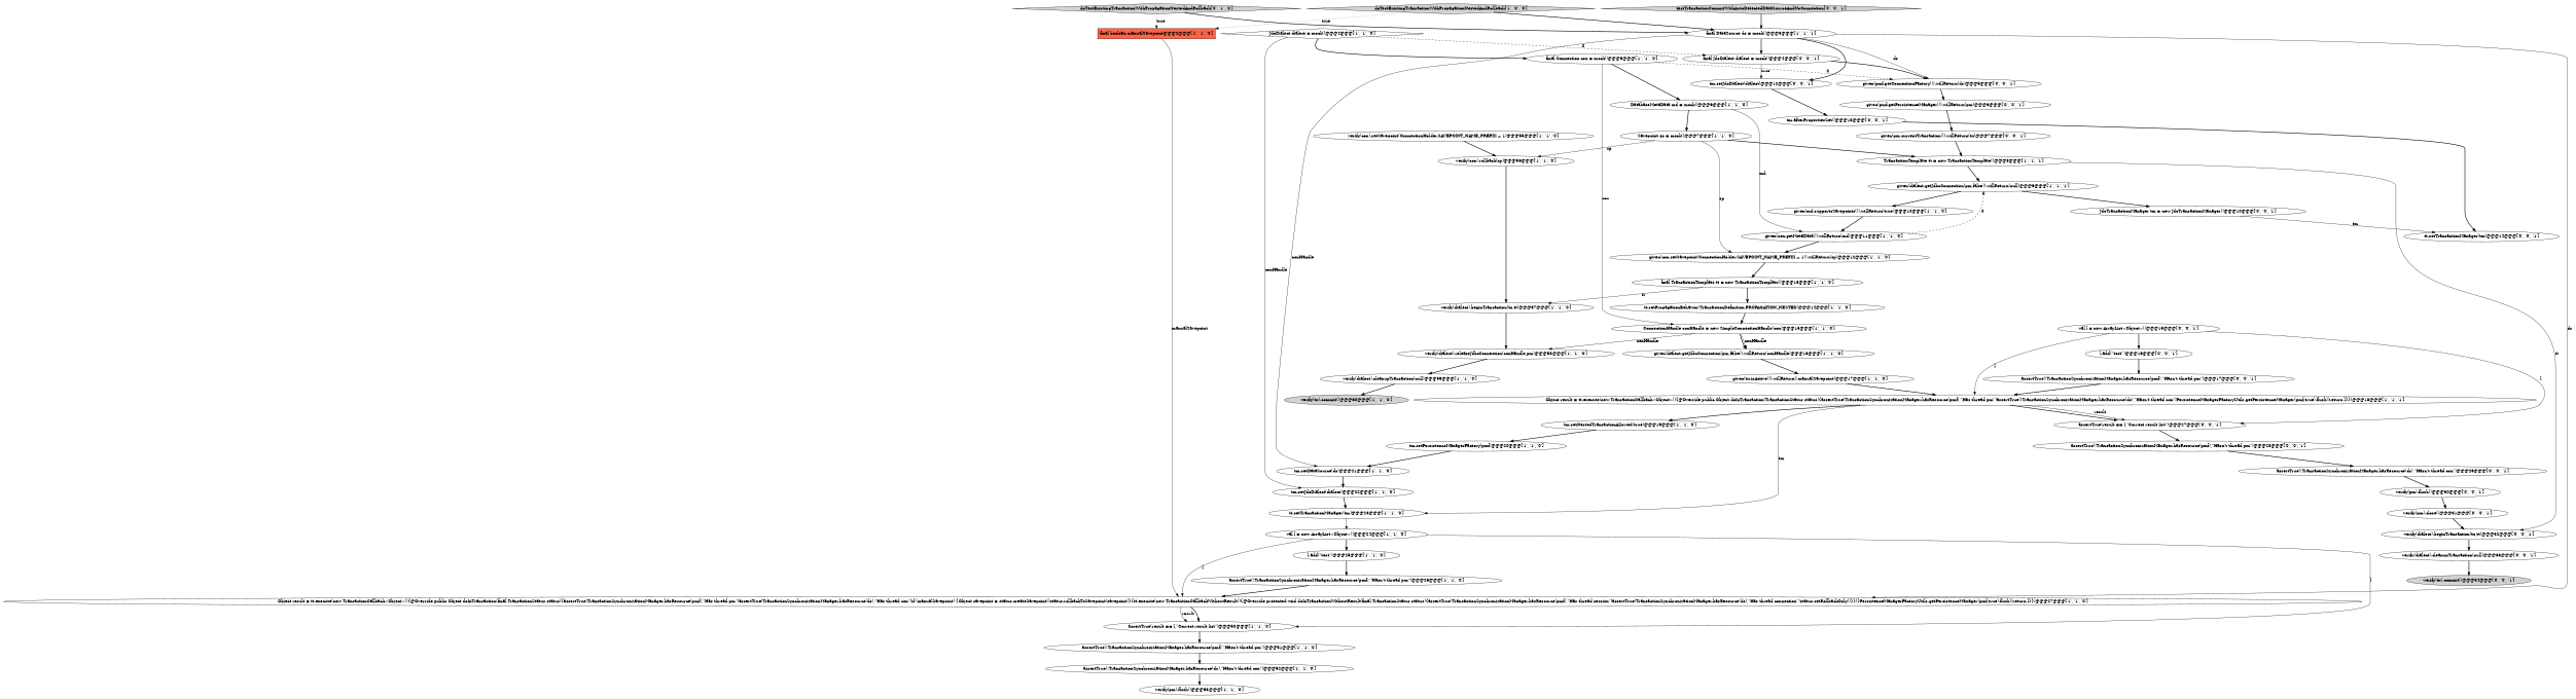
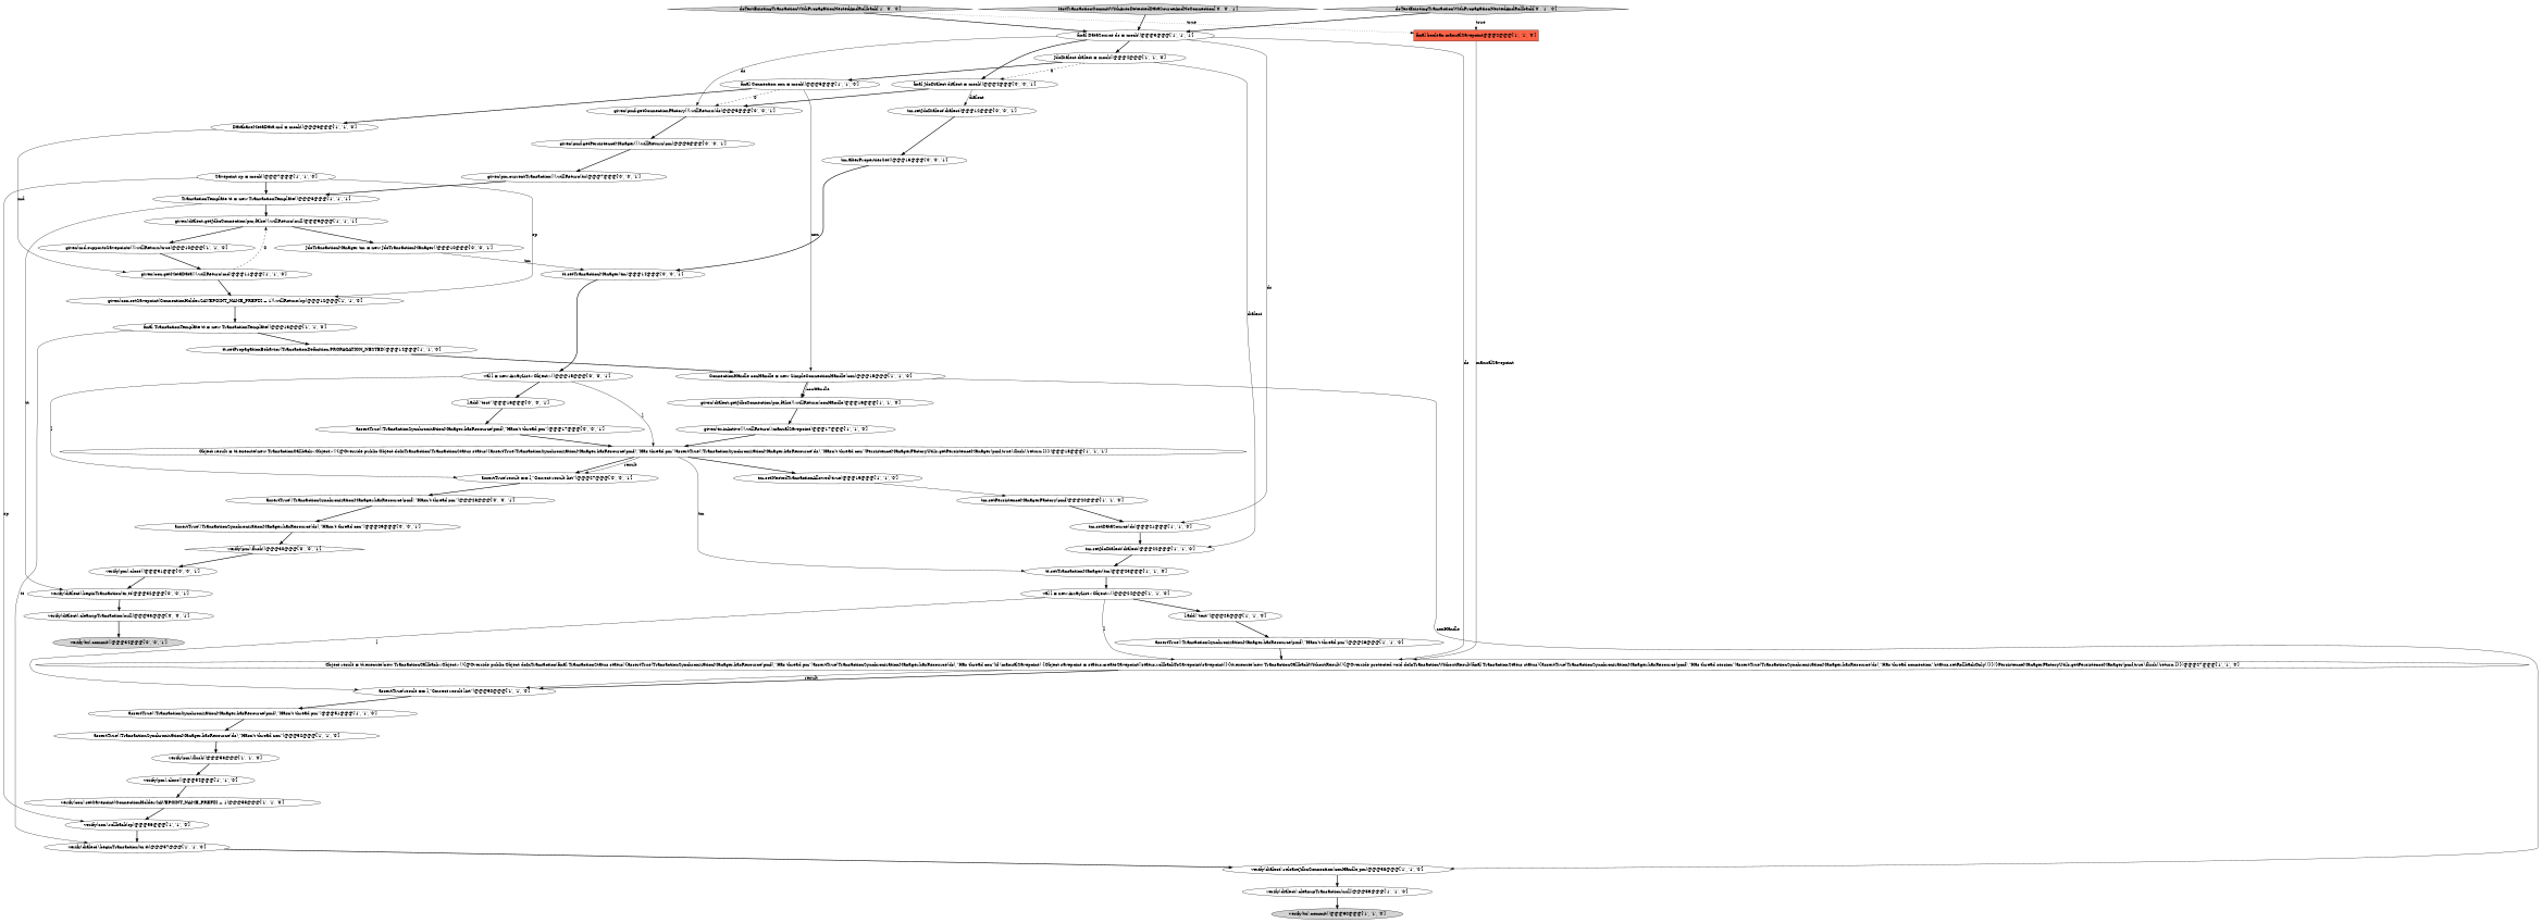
  digraph {
    node [fillcolor=white shape=ellipse style=filled]
    edge [style=bold]
    n1 [label="final JdoDialect dialect = mock()@@@4@@@['0', '0', '1']"]
    n2 [label="given(pmf.getConnectionFactory()).willReturn(ds)@@@5@@@['0', '0', '1']"]
    n3 [label="tm.setJdoDialect(dialect)@@@12@@@['0', '0', '1']"]
    n4 [label="given(pmf.getPersistenceManager()).willReturn(pm)@@@6@@@['0', '0', '1']"]
    n5 [label="tm.afterPropertiesSet()@@@13@@@['0', '0', '1']"]
    n6 [label="TransactionTemplate tt = new TransactionTemplate()@@@8@@@['1', '1', '1']"]
    n7 [label="given(dialect.getJdbcConnection(pm,false)).willReturn(null)@@@9@@@['1', '1', '1']"]
    n8 [label="verify(dialect).beginTransaction(tx,tt)@@@32@@@['0', '0', '1']"]
    n9 [label="JdoTransactionManager tm = new JdoTransactionManager()@@@10@@@['0', '0', '1']"]
    n10 [label="given(md.supportsSavepoints()).willReturn(true)@@@10@@@['1', '1', '0']"]
    n11 [label="verify(dialect).cleanupTransaction(null)@@@33@@@['0', '0', '1']"]
    n12 [label="l.add(\"test\")@@@25@@@['1', '1', '0']"]
    n13 [label="assertTrue(!TransactionSynchronizationManager.hasResource(pmf),\"Hasn't thread pm\")@@@26@@@['1', '1', '0']"]
    n14 [label="Object result = tt.execute(new TransactionCallback<Object>(){@Override public Object doInTransaction(final TransactionStatus status){assertTrue(TransactionSynchronizationManager.hasResource(pmf),\"Has thread pm\")assertTrue(TransactionSynchronizationManager.hasResource(ds),\"Has thread con\")if (manualSavepoint) {Object savepoint = status.createSavepoint()status.rollbackToSavepoint(savepoint)}{tt.execute(new TransactionCallbackWithoutResult(){@Override protected void doInTransactionWithoutResult(final TransactionStatus status){assertTrue(TransactionSynchronizationManager.hasResource(pmf),\"Has thread session\")assertTrue(TransactionSynchronizationManager.hasResource(ds),\"Has thread connection\")status.setRollbackOnly()}})}PersistenceManagerFactoryUtils.getPersistenceManager(pmf,true).flush()return l}})@@@27@@@['1', '1', '0']"]
    n15 [label="tt.setTransactionManager(tm)@@@14@@@['0', '0', '1']"]
    n16 [label="val l = new ArrayList<Object>()@@@15@@@['0', '0', '1']"]
    n17 [label="tm.setDataSource(ds)@@@21@@@['1', '1', '0']"]
    n18 [label="tm.setJdoDialect(dialect)@@@22@@@['1', '1', '0']"]
    n19 [label="tt.setTransactionManager(tm)@@@23@@@['1', '1', '0']"]
    n20 [label="assertTrue(!TransactionSynchronizationManager.hasResource(pmf),\"Hasn't thread pm\")@@@51@@@['1', '1', '0']"]
    n21 [label="assertTrue(!TransactionSynchronizationManager.hasResource(ds),\"Hasn't thread con\")@@@52@@@['1', '1', '0']"]
    n22 [label="verify(pm).flush()@@@53@@@['1', '1', '0']"]
    n23 [label="assertTrue(result == l,\"Correct result list\")@@@50@@@['1', '1', '0']"]
    n24 [label="given(con.setSavepoint(ConnectionHolder.SAVEPOINT_NAME_PREFIX + 1)).willReturn(sp)@@@12@@@['1', '1', '0']"]
    n25 [label="final TransactionTemplate tt = new TransactionTemplate()@@@13@@@['1', '1', '0']"]
    n26 [label="tt.setPropagationBehavior(TransactionDefinition.PROPAGATION_NESTED)@@@14@@@['1', '1', '0']"]
    n27 [label="verify(dialect).beginTransaction(tx,tt)@@@57@@@['1', '1', '0']"]
    n28 [label="ConnectionHandle conHandle = new SimpleConnectionHandle(con)@@@15@@@['1', '1', '0']"]
    n29 [label="verify(dialect).releaseJdbcConnection(conHandle,pm)@@@58@@@['1', '1', '0']"]
    n30 [label="final DataSource ds = mock()@@@3@@@['1', '1', '1']"]
-   n31 [label="JdoDialect dialect = mock()@@@4@@@['1', '1', '0']" shape=diamond]
+   n31 [label="JdoDialect dialect = mock()@@@4@@@['1', '1', '0']"]
    n32 [label="final Connection con = mock()@@@5@@@['1', '1', '0']"]
    n33 [label="verify(pm).close()@@@31@@@['0', '0', '1']"]
    n34 [label="verify(dialect).cleanupTransaction(null)@@@59@@@['1', '1', '0']"]
    n35 [fillcolor=lightgray label="verify(tx).commit()@@@60@@@['1', '1', '0']"]
-   n36 [label="verify(pm).flush()@@@30@@@['0', '0', '1']"]
+   n36 [label="verify(pm).flush()@@@30@@@['0', '0', '1']" shape=diamond]
    n37 [fillcolor=lightgray label="verify(tx).commit()@@@34@@@['0', '0', '1']"]
    n38 [label="val l = new ArrayList<Object>()@@@24@@@['1', '1', '0']"]
+   n39 [label="verify(pm).close()@@@54@@@['1', '1', '0']"]
    n40 [label="verify(con).setSavepoint(ConnectionHolder.SAVEPOINT_NAME_PREFIX + 1)@@@55@@@['1', '1', '0']"]
    n41 [label="verify(con).rollback(sp)@@@56@@@['1', '1', '0']"]
    n42 [label="given(dialect.getJdbcConnection(pm,false)).willReturn(conHandle)@@@16@@@['1', '1', '0']"]
    n43 [label="l.add(\"test\")@@@16@@@['0', '0', '1']"]
    n44 [label="assertTrue(!TransactionSynchronizationManager.hasResource(pmf),\"Hasn't thread pm\")@@@17@@@['0', '0', '1']"]
    n45 [label="Object result = tt.execute(new TransactionCallback<Object>(){@Override public Object doInTransaction(TransactionStatus status){assertTrue(TransactionSynchronizationManager.hasResource(pmf),\"Has thread pm\")assertTrue(!TransactionSynchronizationManager.hasResource(ds),\"Hasn't thread con\")PersistenceManagerFactoryUtils.getPersistenceManager(pmf,true).flush()return l}})@@@18@@@['1', '1', '1']"]
    n46 [label="assertTrue(!TransactionSynchronizationManager.hasResource(pmf),\"Hasn't thread pm\")@@@28@@@['0', '0', '1']"]
    n47 [label="assertTrue(!TransactionSynchronizationManager.hasResource(ds),\"Hasn't thread con\")@@@29@@@['0', '0', '1']"]
    n48 [label="given(pm.currentTransaction()).willReturn(tx)@@@7@@@['0', '0', '1']"]
    n49 [label="tm.setPersistenceManagerFactory(pmf)@@@20@@@['1', '1', '0']"]
    n50 [label="Savepoint sp = mock()@@@7@@@['1', '1', '0']"]
    n51 [label="DatabaseMetaData md = mock()@@@6@@@['1', '1', '0']"]
    n52 [label="given(con.getMetaData()).willReturn(md)@@@11@@@['1', '1', '0']"]
    n53 [fillcolor=lightgray label="doTestExistingTransactionWithPropagationNestedAndRollback['0', '1', '0']" shape=diamond]
    n54 [fillcolor=tomato label="final boolean manualSavepoint@@@2@@@['1', '1', '0']" shape=box]
    n55 [label="assertTrue(result == l,\"Correct result list\")@@@27@@@['0', '0', '1']"]
    n56 [label="given(tx.isActive()).willReturn(!manualSavepoint)@@@17@@@['1', '1', '0']"]
    n57 [label="tm.setNestedTransactionAllowed(true)@@@19@@@['1', '1', '0']"]
    n58 [fillcolor=lightgray label="doTestExistingTransactionWithPropagationNestedAndRollback['1', '0', '0']" shape=diamond]
    n59 [fillcolor=lightgray label="testTransactionCommitWithAutoDetectedDataSourceAndNoConnection['0', '0', '1']" shape=diamond]
    n1 -> n2
-   n1 -> n3 [label=true style=solid]
+   n1 -> n3 [label=dialect style=solid]
    n2 -> n4
    n3 -> n5
    n4 -> n48
    n5 -> n15
    n6 -> n7
    n6 -> n8 [label=tt style=solid]
    n7 -> n9
    n7 -> n10
    n8 -> n11
    n9 -> n15 [label=tm style=solid]
    n10 -> n52
    n11 -> n37
    n12 -> n13
    n13 -> n14
    n14 -> n23
    n14 -> n23 [label=result style=solid]
+   n15 -> n16
    n16 -> n43
    n16 -> n45 [label=l style=solid]
    n16 -> n55 [label=l style=solid]
    n17 -> n18
    n18 -> n19
-   n19 -> n38 [style=solid]
+   n19 -> n38
    n20 -> n21
    n21 -> n22
+   n22 -> n39
    n23 -> n20
    n24 -> n25
    n25 -> n26
    n25 -> n27 [label=tt style=solid]
    n26 -> n28
    n27 -> n29
    n28 -> n29 [label=conHandle style=solid]
    n28 -> n42 [label=conHandle style=solid]
    n28 -> n42
    n29 -> n34
    n30 -> n1
    n30 -> n2 [label=ds style=solid]
    n30 -> n14 [label=ds style=solid]
-   n30 -> n17 [label=conHandle style=solid]
-   n30 -> n3
+   n30 -> n17 [label=ds style=solid]
+   n30 -> n31
    n31 -> n1 [label=0 style=dashed]
-   n31 -> n18 [label=conHandle style=solid]
+   n31 -> n18 [label=dialect style=solid]
    n31 -> n32
    n32 -> n2 [label=0 style=dashed]
    n32 -> n28 [label=con style=solid]
    n32 -> n51
    n33 -> n8
    n34 -> n35
    n36 -> n33
    n38 -> n12
    n38 -> n14 [label=l style=solid]
    n38 -> n23 [label=l style=solid]
+   n39 -> n40
    n40 -> n41
    n41 -> n27
    n42 -> n56
    n43 -> n44
    n44 -> n45
    n45 -> n19 [label=tm style=solid]
    n45 -> n55
    n45 -> n55 [label=result style=solid]
    n45 -> n57
    n46 -> n47
    n47 -> n36
    n48 -> n6
    n49 -> n17
    n50 -> n6
    n50 -> n24 [label=sp style=solid]
    n50 -> n41 [label=sp style=solid]
-   n51 -> n50
    n51 -> n52 [label=md style=solid]
    n52 -> n7 [label=0 style=dashed]
    n52 -> n24
    n53 -> n30
    n53 -> n54 [label=true style=dotted]
    n54 -> n14 [label=manualSavepoint style=solid]
    n55 -> n46
    n56 -> n45
-   n57 -> n49
+   n57 -> n49 [style=solid]
    n58 -> n30
    n58 -> n54 [label=true style=dotted]
    n59 -> n30
  }
